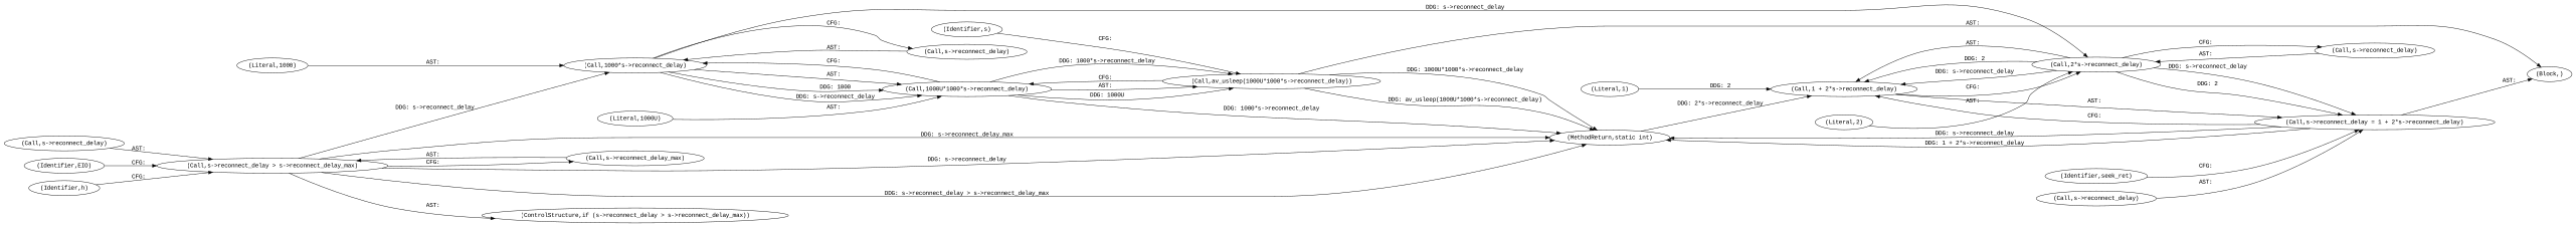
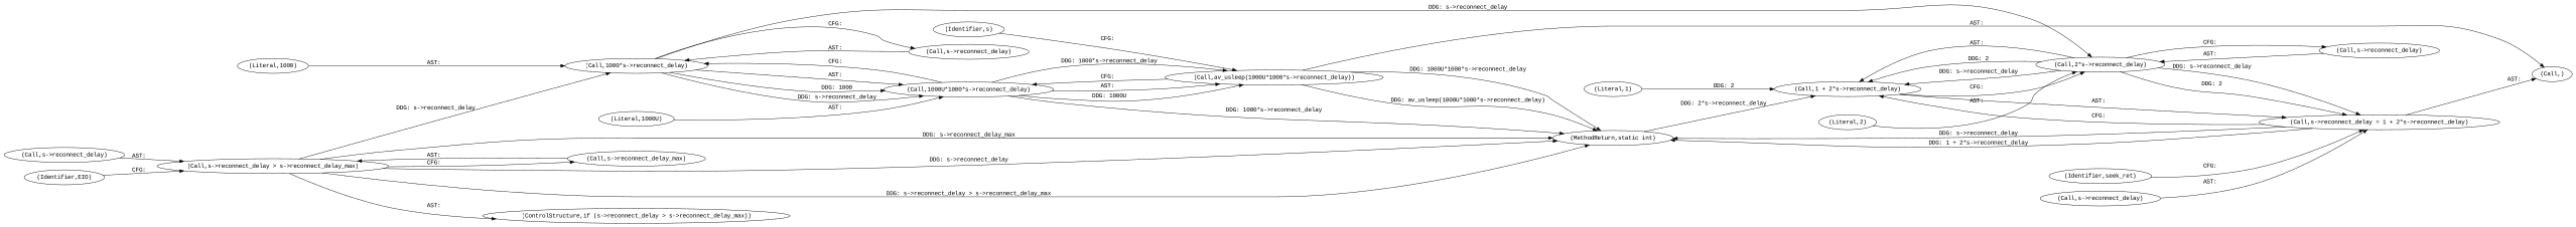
  digraph {
    fontname="Liberation Mono"
    rankdir=LR
    node [fontname="Liberation Mono"]
    edge [fontname="Liberation Mono"]
    n1 [label="(Call,s->reconnect_delay > s->reconnect_delay_max)"]
    n2 [label="(Call,1000*s->reconnect_delay)"]
    n3 [label="(MethodReturn,static int)"]
    n4 [label="(ControlStructure,if (s->reconnect_delay > s->reconnect_delay_max))"]
    n5 [label="(Call,s->reconnect_delay_max)"]
    n6 [label="(Call,1000U*1000*s->reconnect_delay)"]
    n7 [label="(Call,2*s->reconnect_delay)"]
    n8 [label="(Call,s->reconnect_delay)"]
    n9 [label="(Call,1 + 2*s->reconnect_delay)"]
    n10 [label="(Call,av_usleep(1000U*1000*s->reconnect_delay))"]
    n11 [label="(Call,s->reconnect_delay = 1 + 2*s->reconnect_delay)"]
    n12 [label="(Call,s->reconnect_delay)"]
-   n13 [label="(Block,)"]
+   n13 [label="(Call,)"]
    n14 [label="(Literal,1)"]
    n15 [label="(Call,s->reconnect_delay)"]
    n16 [label="(Identifier,EIO)"]
-   n17 [label="(Identifier,h)"]
    n18 [label="(Identifier,s)"]
    n19 [label="(Literal,1000)"]
    n20 [label="(Literal,2)"]
    n21 [label="(Identifier,seek_ret)"]
    n22 [label="(Literal,1000U)"]
    n23 [label="(Call,s->reconnect_delay)"]
    n1 -> n2 [label="DDG: s->reconnect_delay"]
    n1 -> n3 [label="DDG: s->reconnect_delay_max"]
    n1 -> n3 [label="DDG: s->reconnect_delay"]
    n1 -> n3 [label="DDG: s->reconnect_delay > s->reconnect_delay_max"]
    n1 -> n4 [label="AST: "]
    n1 -> n5 [label="CFG: "]
    n2 -> n6 [label="AST: "]
    n2 -> n6 [label="DDG: 1000"]
    n2 -> n6 [label="DDG: s->reconnect_delay"]
    n2 -> n7 [label="DDG: s->reconnect_delay"]
    n2 -> n8 [label="CFG: "]
    n3 -> n9 [label="DDG: 2*s->reconnect_delay"]
    n5 -> n1 [label="AST: "]
    n6 -> n2 [label="CFG: "]
    n6 -> n3 [label="DDG: 1000*s->reconnect_delay"]
    n6 -> n10 [label="AST: "]
    n6 -> n10 [label="DDG: 1000U"]
    n6 -> n10 [label="DDG: 1000*s->reconnect_delay"]
    n7 -> n9 [label="AST: "]
    n7 -> n9 [label="DDG: 2"]
    n7 -> n9 [label="DDG: s->reconnect_delay"]
    n7 -> n11 [label="DDG: 2"]
    n7 -> n11 [label="DDG: s->reconnect_delay"]
    n7 -> n12 [label="CFG: "]
    n8 -> n2 [label="AST: "]
    n9 -> n7 [label="CFG: "]
    n9 -> n11 [label="AST: "]
    n10 -> n3 [label="DDG: 1000U*1000*s->reconnect_delay"]
    n10 -> n3 [label="DDG: av_usleep(1000U*1000*s->reconnect_delay)"]
    n10 -> n6 [label="CFG: "]
    n10 -> n13 [label="AST: "]
    n11 -> n3 [label="DDG: s->reconnect_delay"]
    n11 -> n3 [label="DDG: 1 + 2*s->reconnect_delay"]
    n11 -> n9 [label="CFG: "]
    n11 -> n13 [label="AST: "]
    n12 -> n7 [label="AST: "]
    n14 -> n9 [label="DDG: 2"]
    n15 -> n1 [label="AST: "]
    n16 -> n1 [label="CFG: "]
-   n17 -> n1 [label="CFG: "]
    n18 -> n10 [label="CFG: "]
    n19 -> n2 [label="AST: "]
    n20 -> n7 [label="AST: "]
    n21 -> n11 [label="CFG: "]
    n22 -> n6 [label="AST: "]
    n23 -> n11 [label="AST: "]
  }
